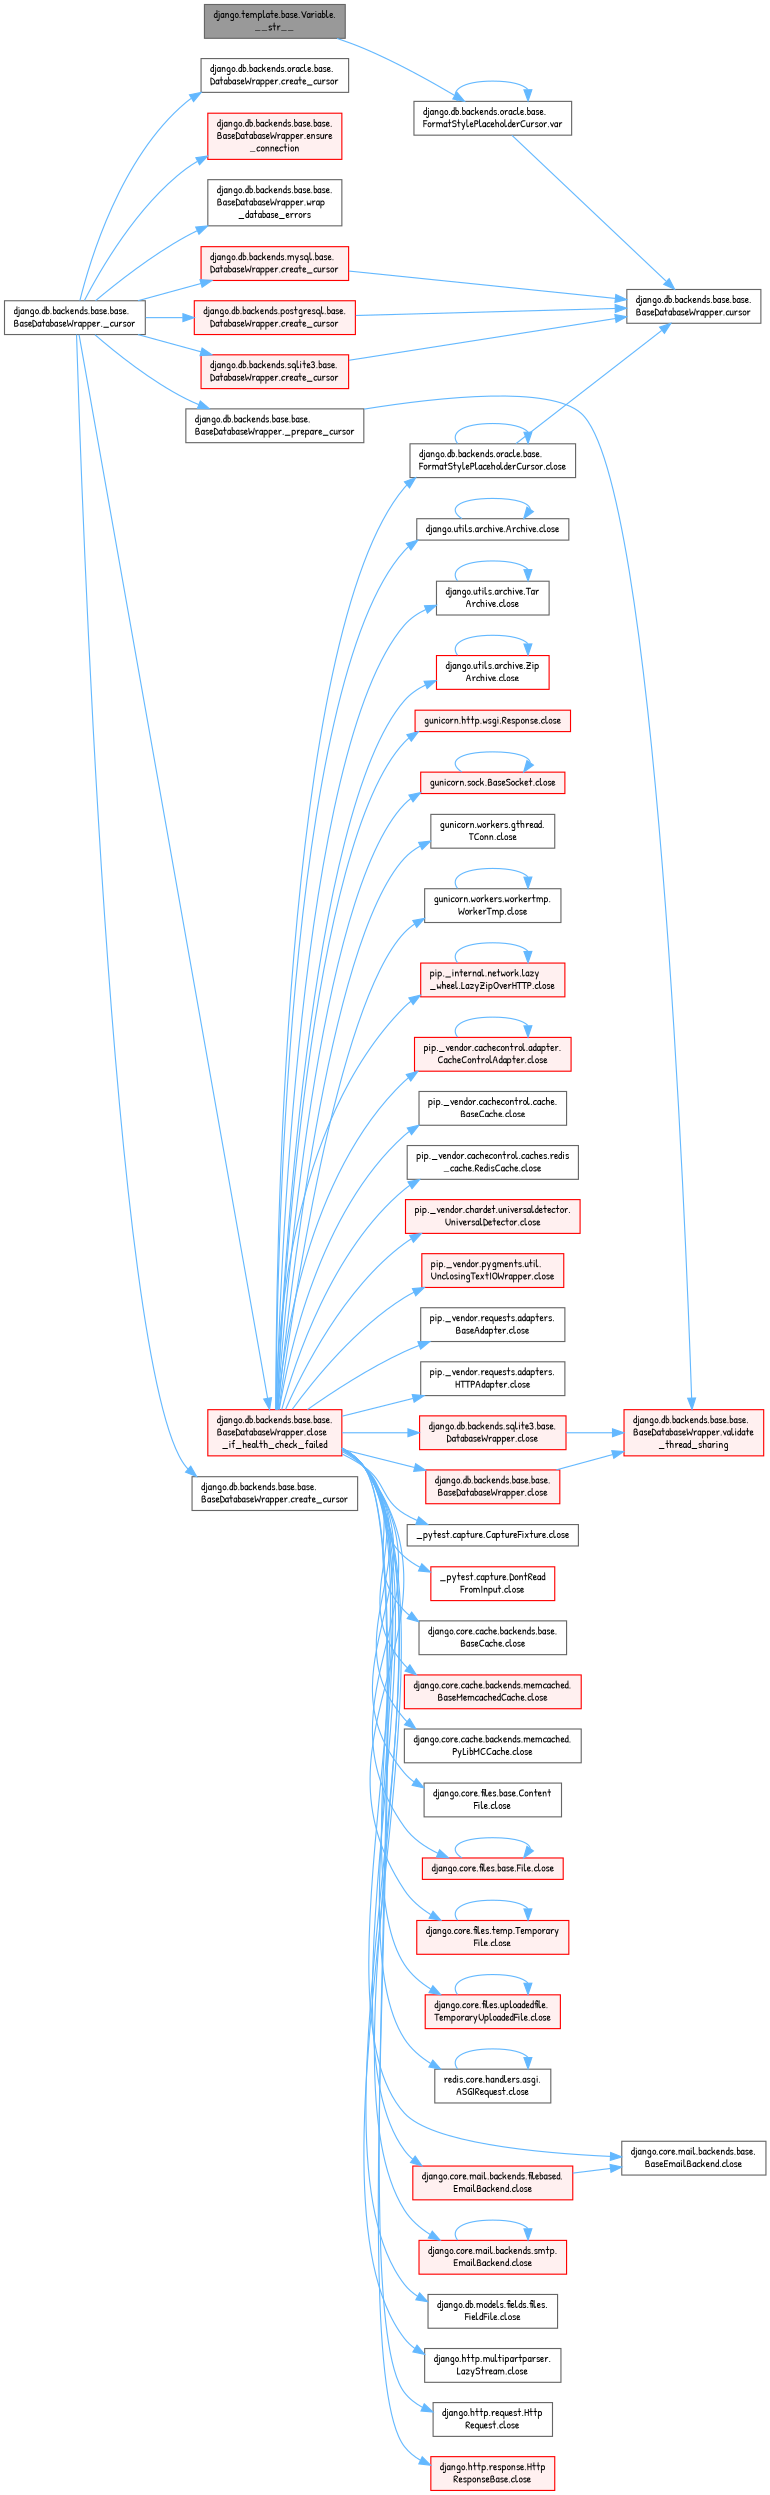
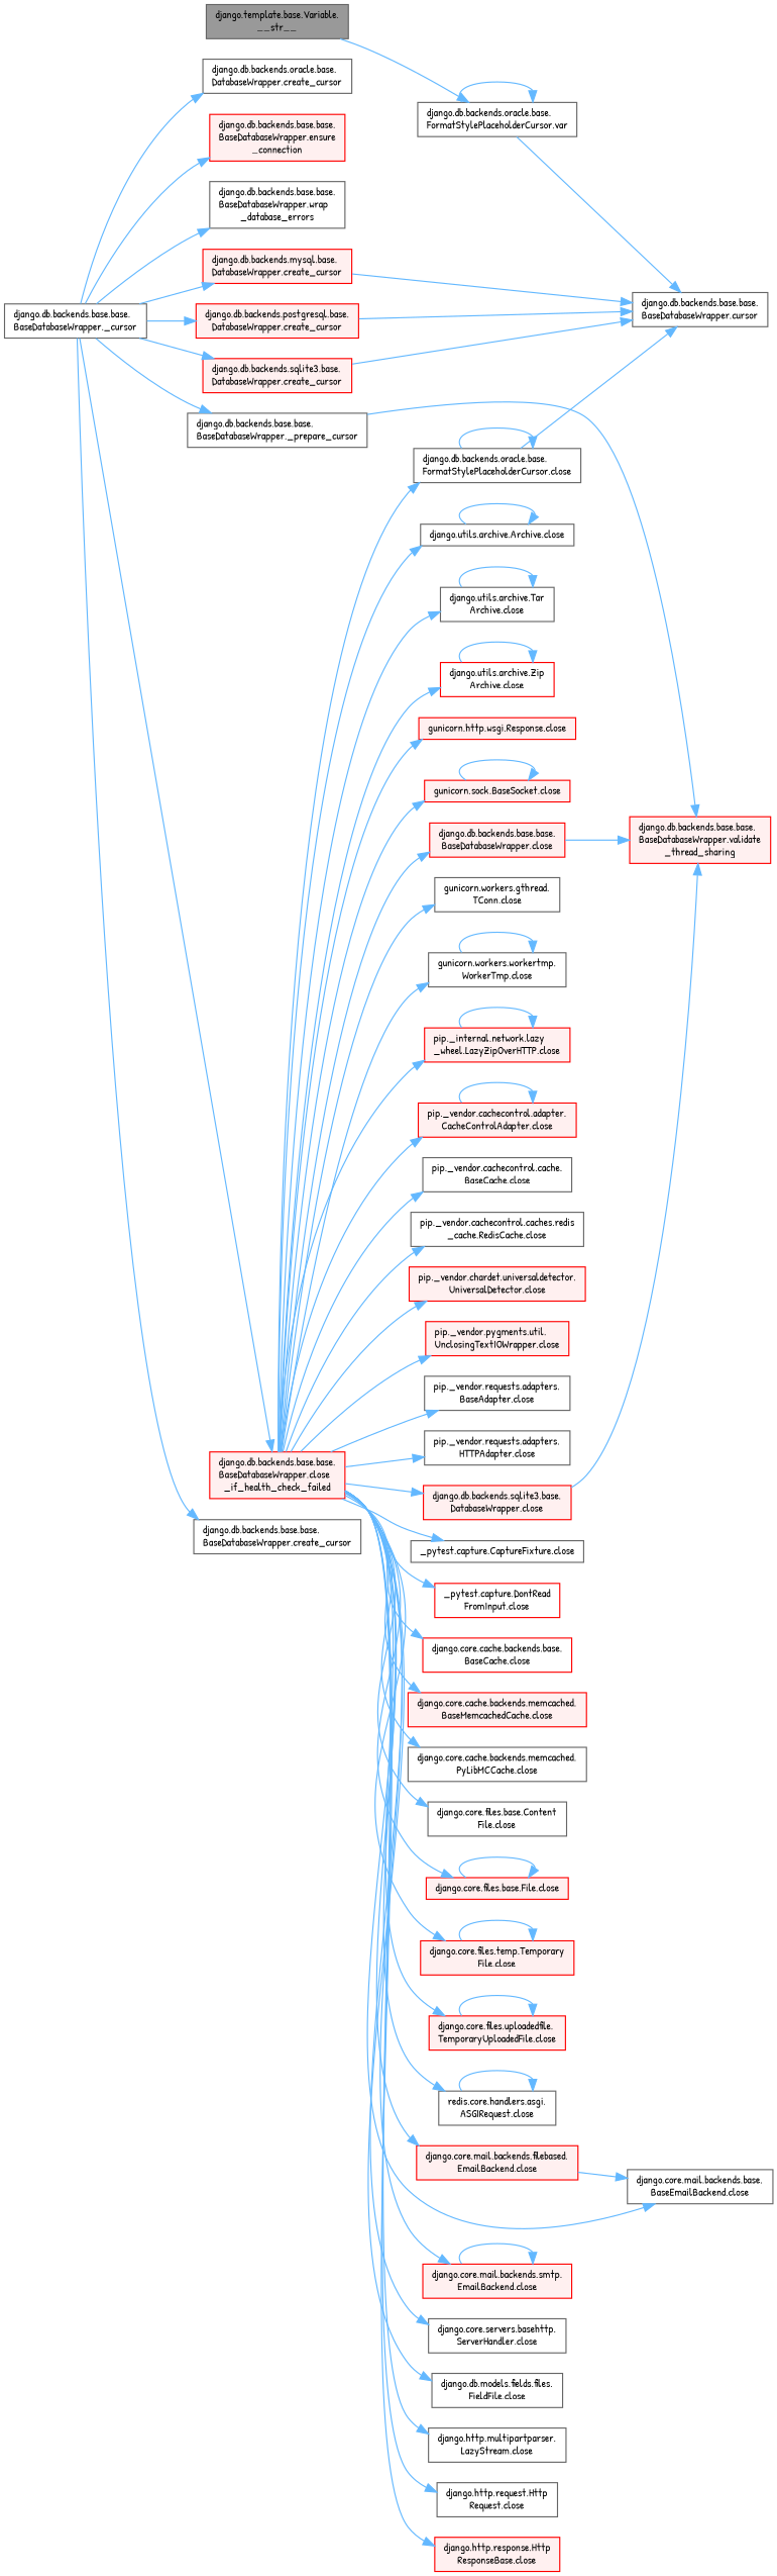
  digraph {
    fontname="Patrick Hand"
    rankdir=LR
    node [color=grey40 fillcolor=white fontname="Patrick Hand" fontsize=10 shape=box style=filled]
    edge [color=steelblue1 fontname="Patrick Hand" fontsize=10 labelfontname=Helvetica labelfontsize=10 style=solid]
    n1 [color=gray40 fillcolor=grey60 fontcolor=black height=0.2 label="django.template.base.Variable.\l__str__" width=0.4]
    n2 [height=0.2 label="django.db.backends.oracle.base.\lFormatStylePlaceholderCursor.var" width=0.4]
    n3 [height=0.2 label="django.db.backends.base.base.\lBaseDatabaseWrapper.cursor" width=0.4]
    n4 [height=0.2 label="django.db.backends.base.base.\lBaseDatabaseWrapper._cursor" width=0.4]
    n5 [height=0.2 label="django.db.backends.base.base.\lBaseDatabaseWrapper._prepare_cursor" width=0.4]
    n6 [color=red fillcolor="#FFF0F0" height=0.2 label="django.db.backends.base.base.\lBaseDatabaseWrapper.close\l_if_health_check_failed" width=0.4]
    n7 [height=0.2 label="django.db.backends.base.base.\lBaseDatabaseWrapper.create_cursor" width=0.4]
    n8 [color=red fillcolor="#FFF0F0" height=0.2 label="django.db.backends.mysql.base.\lDatabaseWrapper.create_cursor" width=0.4]
    n9 [height=0.2 label="django.db.backends.oracle.base.\lDatabaseWrapper.create_cursor" width=0.4]
    n10 [color=red fillcolor="#FFF0F0" height=0.2 label="django.db.backends.postgresql.base.\lDatabaseWrapper.create_cursor" width=0.4]
    n11 [color=red fillcolor="#FFF0F0" height=0.2 label="django.db.backends.sqlite3.base.\lDatabaseWrapper.create_cursor" width=0.4]
    n12 [color=red fillcolor="#FFF0F0" height=0.2 label="django.db.backends.base.base.\lBaseDatabaseWrapper.ensure\l_connection" width=0.4]
    n13 [height=0.2 label="django.db.backends.base.base.\lBaseDatabaseWrapper.wrap\l_database_errors" width=0.4]
    n14 [color=red fillcolor="#FFF0F0" height=0.2 label="django.db.backends.base.base.\lBaseDatabaseWrapper.validate\l_thread_sharing" width=0.4]
    n15 [height=0.2 label="_pytest.capture.CaptureFixture.close" width=0.4]
    n16 [color=red height=0.2 label="_pytest.capture.DontRead\lFromInput.close" width=0.4]
-   n17 [height=0.2 label="django.core.cache.backends.base.\lBaseCache.close" width=0.4]
+   n17 [color=red height=0.2 label="django.core.cache.backends.base.\lBaseCache.close" width=0.4]
    n18 [color=red fillcolor="#FFF0F0" height=0.2 label="django.core.cache.backends.memcached.\lBaseMemcachedCache.close" width=0.4]
    n19 [height=0.2 label="django.core.cache.backends.memcached.\lPyLibMCCache.close" width=0.4]
    n20 [height=0.2 label="django.core.files.base.Content\lFile.close" width=0.4]
    n21 [color=red fillcolor="#FFF0F0" height=0.2 label="django.core.files.base.File.close" width=0.4]
    n22 [color=red fillcolor="#FFF0F0" height=0.2 label="django.core.files.temp.Temporary\lFile.close" width=0.4]
    n23 [color=red fillcolor="#FFF0F0" height=0.2 label="django.core.files.uploadedfile.\lTemporaryUploadedFile.close" width=0.4]
    n24 [height=0.2 label="redis.core.handlers.asgi.\lASGIRequest.close" width=0.4]
    n25 [height=0.2 label="django.core.mail.backends.base.\lBaseEmailBackend.close" width=0.4]
    n26 [color=red fillcolor="#FFF0F0" height=0.2 label="django.core.mail.backends.filebased.\lEmailBackend.close" width=0.4]
    n27 [color=red fillcolor="#FFF0F0" height=0.2 label="django.core.mail.backends.smtp.\lEmailBackend.close" width=0.4]
+   n28 [height=0.2 label="django.core.servers.basehttp.\lServerHandler.close" width=0.4]
    n29 [color=red fillcolor="#FFF0F0" height=0.2 label="django.db.backends.base.base.\lBaseDatabaseWrapper.close" width=0.4]
    n30 [height=0.2 label="django.db.backends.oracle.base.\lFormatStylePlaceholderCursor.close" width=0.4]
    n31 [color=red fillcolor="#FFF0F0" height=0.2 label="django.db.backends.sqlite3.base.\lDatabaseWrapper.close" width=0.4]
    n32 [height=0.2 label="django.db.models.fields.files.\lFieldFile.close" width=0.4]
    n33 [height=0.2 label="django.http.multipartparser.\lLazyStream.close" width=0.4]
    n34 [height=0.2 label="django.http.request.Http\lRequest.close" width=0.4]
    n35 [color=red fillcolor="#FFF0F0" height=0.2 label="django.http.response.Http\lResponseBase.close" width=0.4]
    n36 [height=0.2 label="django.utils.archive.Archive.close" width=0.4]
    n37 [height=0.2 label="django.utils.archive.Tar\lArchive.close" width=0.4]
    n38 [color=red height=0.2 label="django.utils.archive.Zip\lArchive.close" width=0.4]
    n39 [color=red fillcolor="#FFF0F0" height=0.2 label="gunicorn.http.wsgi.Response.close" width=0.4]
    n40 [color=red fillcolor="#FFF0F0" height=0.2 label="gunicorn.sock.BaseSocket.close" width=0.4]
    n41 [height=0.2 label="gunicorn.workers.gthread.\lTConn.close" width=0.4]
    n42 [height=0.2 label="gunicorn.workers.workertmp.\lWorkerTmp.close" width=0.4]
    n43 [color=red fillcolor="#FFF0F0" height=0.2 label="pip._internal.network.lazy\l_wheel.LazyZipOverHTTP.close" width=0.4]
    n44 [color=red fillcolor="#FFF0F0" height=0.2 label="pip._vendor.cachecontrol.adapter.\lCacheControlAdapter.close" width=0.4]
    n45 [height=0.2 label="pip._vendor.cachecontrol.cache.\lBaseCache.close" width=0.4]
    n46 [height=0.2 label="pip._vendor.cachecontrol.caches.redis\l_cache.RedisCache.close" width=0.4]
    n47 [color=red fillcolor="#FFF0F0" height=0.2 label="pip._vendor.chardet.universaldetector.\lUniversalDetector.close" width=0.4]
    n48 [color=red fillcolor="#FFF0F0" height=0.2 label="pip._vendor.pygments.util.\lUnclosingTextIOWrapper.close" width=0.4]
    n49 [height=0.2 label="pip._vendor.requests.adapters.\lBaseAdapter.close" width=0.4]
    n50 [height=0.2 label="pip._vendor.requests.adapters.\lHTTPAdapter.close" width=0.4]
    n1 -> n2
    n2 -> n2
    n2 -> n3
    n4 -> n5
    n4 -> n6
    n4 -> n7
    n4 -> n8
    n4 -> n9
    n4 -> n10
    n4 -> n11
    n4 -> n12
    n4 -> n13
    n5 -> n14
    n6 -> n15
    n6 -> n16
    n6 -> n17
    n6 -> n18
    n6 -> n19
    n6 -> n20
    n6 -> n21
    n6 -> n22
    n6 -> n23
    n6 -> n24
    n6 -> n25
    n6 -> n26
    n6 -> n27
+   n6 -> n28
    n6 -> n29
    n6 -> n30
    n6 -> n31
    n6 -> n32
    n6 -> n33
    n6 -> n34
    n6 -> n35
    n6 -> n36
    n6 -> n37
    n6 -> n38
    n6 -> n39
    n6 -> n40
    n6 -> n41
    n6 -> n42
    n6 -> n43
    n6 -> n44
    n6 -> n45
    n6 -> n46
    n6 -> n47
    n6 -> n48
    n6 -> n49
    n6 -> n50
    n8 -> n3
    n10 -> n3
    n11 -> n3
    n21 -> n21
    n22 -> n22
    n23 -> n23
    n24 -> n24
    n26 -> n25
    n27 -> n27
    n29 -> n14
    n30 -> n3
    n30 -> n30
    n31 -> n14
    n36 -> n36
    n37 -> n37
    n38 -> n38
    n40 -> n40
    n42 -> n42
    n43 -> n43
    n44 -> n44
  }
